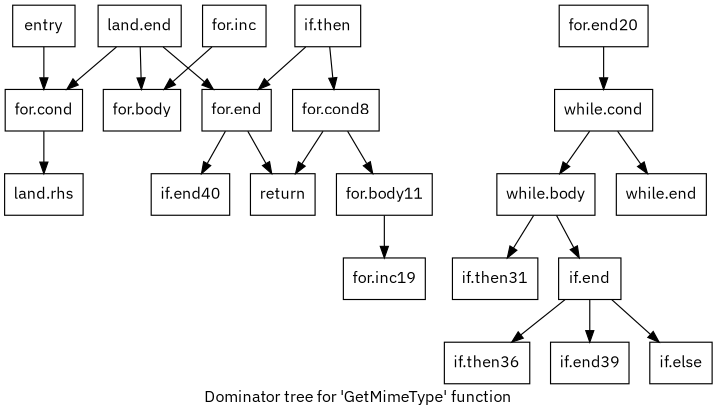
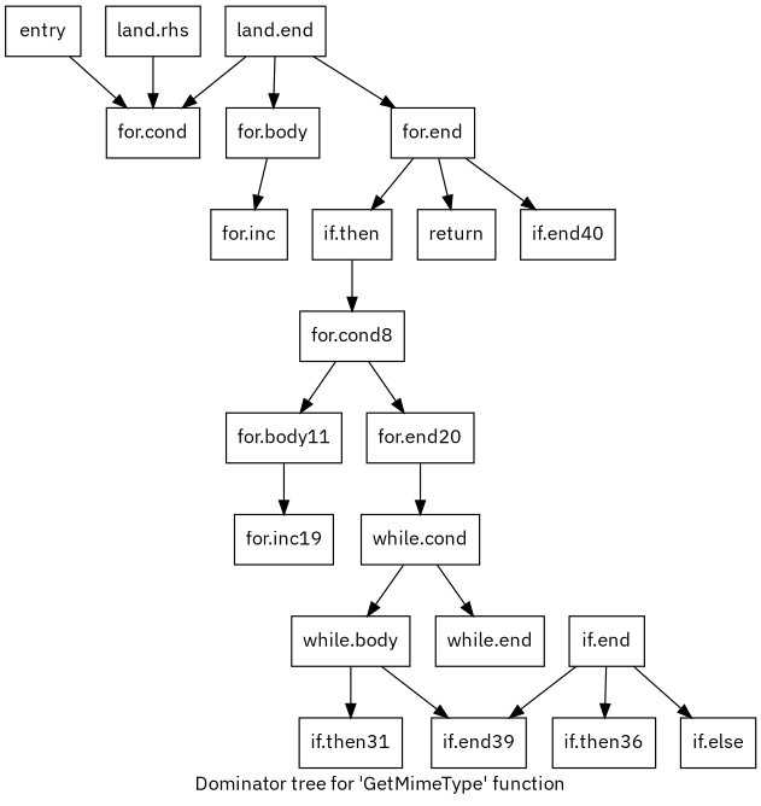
  digraph {
    fontname="IBM Plex Sans"
    label="Dominator tree for 'GetMimeType' function"
    node [fontname="IBM Plex Sans" shape=record]
    edge [fontname="IBM Plex Sans"]
    n1 [label="{entry}"]
    n2 [label="{for.cond}"]
    n3 [label="{land.rhs}"]
    n4 [label="{land.end}"]
    n5 [label="{for.body}"]
    n6 [label="{for.end}"]
    n7 [label="{for.inc}"]
    n8 [label="{if.then}"]
    n9 [label="{return}"]
    n10 [label="{if.end40}"]
    n11 [label="{for.cond8}"]
    n12 [label="{for.body11}"]
    n13 [label="{for.end20}"]
    n14 [label="{for.inc19}"]
    n15 [label="{while.cond}"]
    n16 [label="{while.body}"]
    n17 [label="{while.end}"]
    n18 [label="{if.then31}"]
    n19 [label="{if.end}"]
    n20 [label="{if.then36}"]
    n21 [label="{if.end39}"]
    n22 [label="{if.else}"]
    n1 -> n2
-   n2 -> n3
+   n3 -> n2
    n4 -> n2
    n4 -> n5
    n4 -> n6
-   n7 -> n5
-   n8 -> n6
+   n5 -> n7
+   n6 -> n8
    n6 -> n9
    n6 -> n10
    n8 -> n11
    n11 -> n12
-   n11 -> n9
+   n11 -> n13
    n12 -> n14
    n13 -> n15
    n15 -> n16
    n15 -> n17
    n16 -> n18
-   n16 -> n19
+   n16 -> n21
    n19 -> n20
    n19 -> n21
    n19 -> n22
  }
